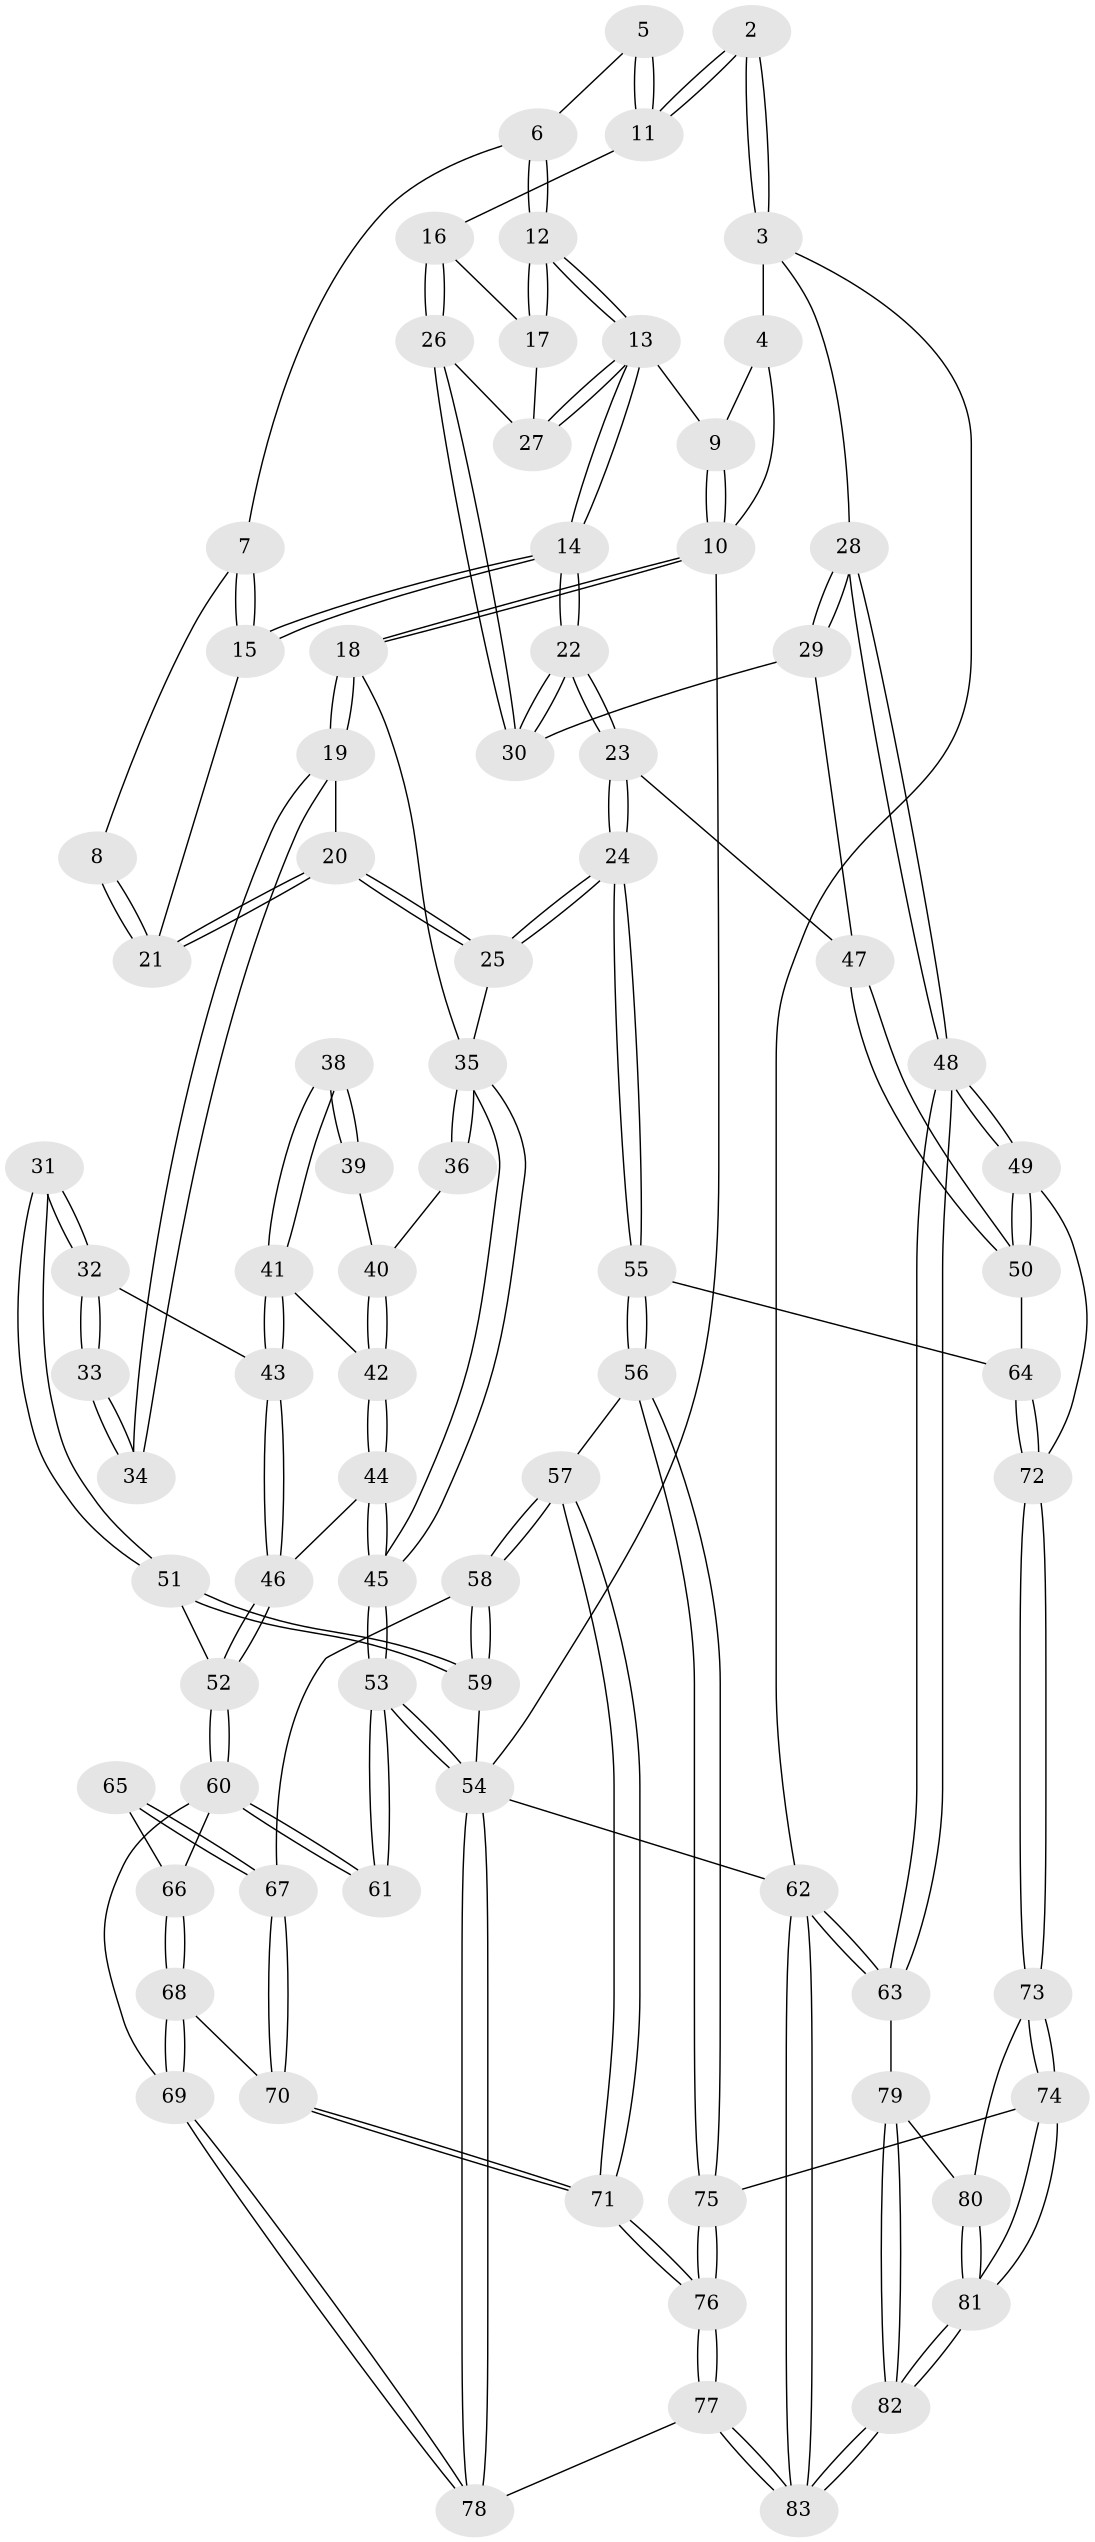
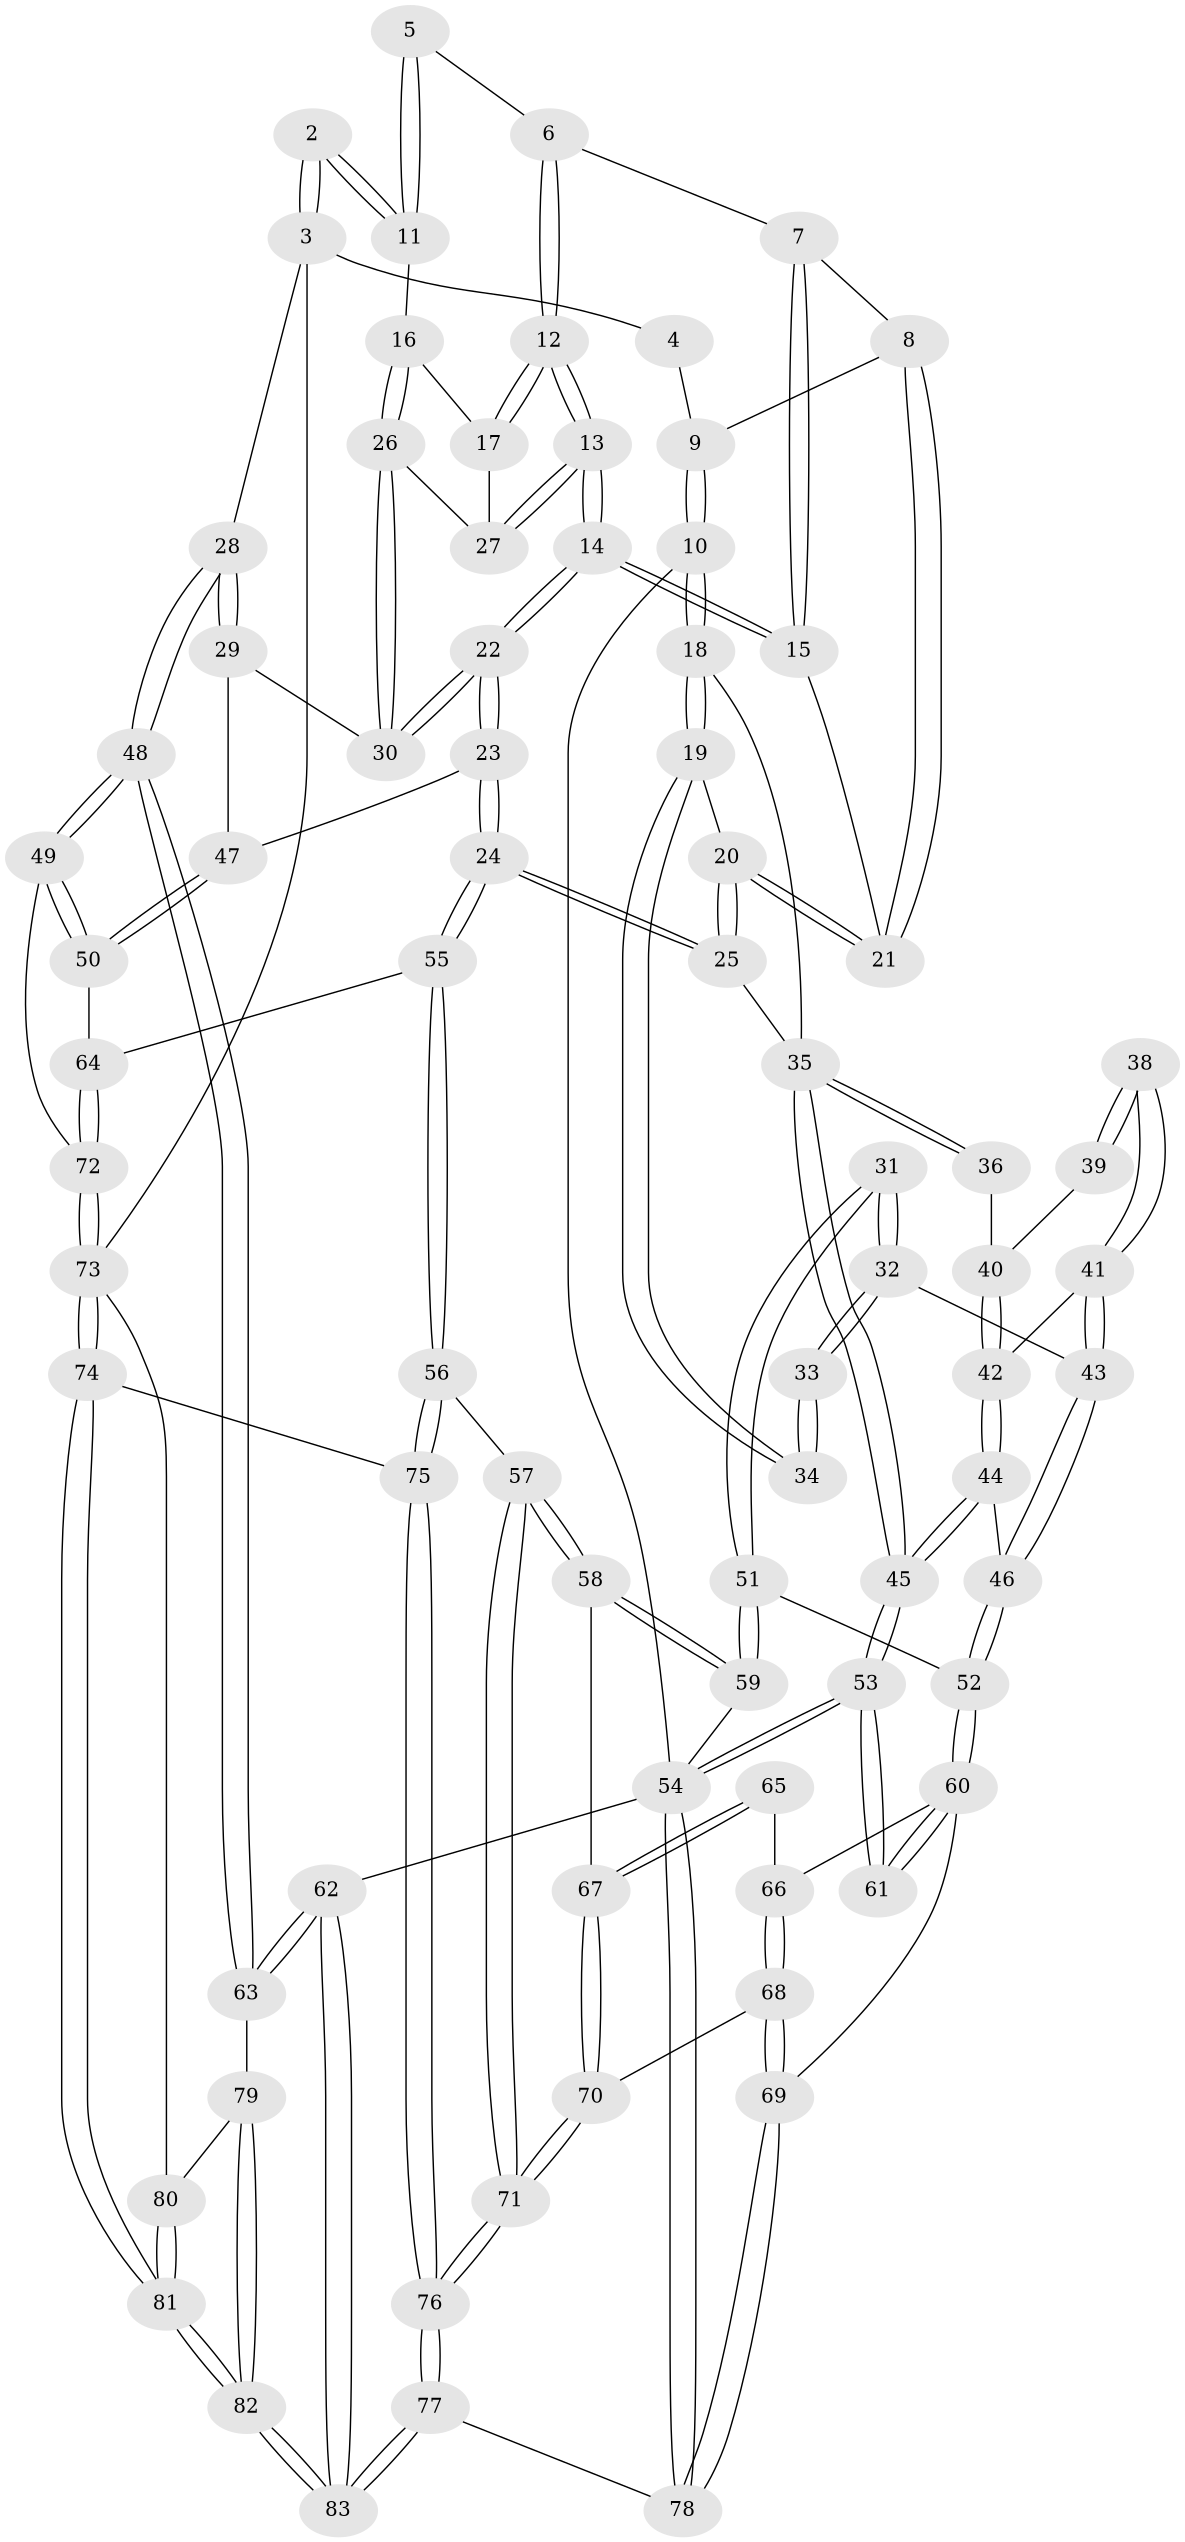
  graph {
    node [color=gray90 style=filled]
    2
    3
    11
    5
    6
    4
    28
    62
    16
    9
    10
    29
    48
    63
    83
    18
    54
    7
    12
    8
    15
    13
    17
    21
    19
    35
    78
    26
    14
    27
    22
    23
    30
    20
    34
    36
    45
    25
    24
    47
    55
    50
    64
    56
    31
    32
    51
    49
    33
    43
    52
    59
    46
    38
    39
    41
    40
    53
    42
    44
    61
    60
    72
    79
    73
    66
    69
    57
    75
    58
    71
    76
    67
    70
    65
    68
    80
    82
    77
    74
    81
    2 -- 3
    2 -- 3
    2 -- 11
    2 -- 11
    3 -- 4
    3 -- 28
-   3 -- 62
+   3 -- 73
    11 -- 16
    5 -- 11
    5 -- 11
    5 -- 6
    6 -- 7
    6 -- 12
    6 -- 12
    4 -- 9
-   4 -- 10
    28 -- 29
    28 -- 29
    28 -- 48
    28 -- 48
    62 -- 63
    62 -- 63
    62 -- 83
    62 -- 83
    16 -- 17
    16 -- 26
    16 -- 26
    9 -- 10
    9 -- 10
    10 -- 18
    10 -- 18
    10 -- 54
    29 -- 30
    29 -- 47
    48 -- 63
    48 -- 63
    48 -- 49
    48 -- 49
    63 -- 79
    18 -- 19
    18 -- 19
    18 -- 35
    54 -- 62
    54 -- 78
    54 -- 78
    7 -- 8
    7 -- 15
    7 -- 15
    12 -- 13
    12 -- 13
    12 -- 17
    12 -- 17
-   13 -- 9
+   8 -- 9
    8 -- 21
    8 -- 21
    15 -- 21
    13 -- 14
    13 -- 14
    13 -- 27
    13 -- 27
    17 -- 27
    19 -- 20
    19 -- 34
    19 -- 34
    35 -- 36
    35 -- 36
    35 -- 45
    35 -- 45
    26 -- 27
    26 -- 30
    26 -- 30
    14 -- 15
    14 -- 15
    14 -- 22
    14 -- 22
    22 -- 23
    22 -- 23
    22 -- 30
    22 -- 30
    23 -- 24
    23 -- 24
    23 -- 47
    20 -- 21
    20 -- 21
    20 -- 25
    20 -- 25
    36 -- 40
    45 -- 53
    45 -- 53
    25 -- 35
    24 -- 25
    24 -- 25
    24 -- 55
    24 -- 55
    47 -- 50
    47 -- 50
    55 -- 64
    55 -- 56
    55 -- 56
    50 -- 64
    64 -- 72
    64 -- 72
    56 -- 57
    56 -- 75
    56 -- 75
    31 -- 32
    31 -- 32
    31 -- 51
    31 -- 51
    32 -- 33
    32 -- 33
    32 -- 43
    51 -- 52
    51 -- 59
    51 -- 59
    49 -- 50
    49 -- 50
    49 -- 72
    33 -- 34
    33 -- 34
    43 -- 46
    43 -- 46
    52 -- 60
    52 -- 60
    59 -- 54
    46 -- 52
    46 -- 52
    38 -- 39
    38 -- 39
    38 -- 41
    38 -- 41
    39 -- 40
    41 -- 43
    41 -- 43
    41 -- 42
    40 -- 42
    40 -- 42
    53 -- 54
    53 -- 54
    53 -- 61
    53 -- 61
    42 -- 44
    42 -- 44
    44 -- 45
    44 -- 45
    44 -- 46
    60 -- 61
    60 -- 61
    60 -- 66
    60 -- 69
    72 -- 73
    72 -- 73
    79 -- 80
    79 -- 82
    79 -- 82
    73 -- 80
    73 -- 74
    73 -- 74
    66 -- 68
    66 -- 68
    69 -- 78
    69 -- 78
    57 -- 58
    57 -- 58
    57 -- 71
    57 -- 71
    75 -- 76
    75 -- 76
    58 -- 59
    58 -- 59
    58 -- 67
    71 -- 76
    71 -- 76
    76 -- 77
    76 -- 77
    67 -- 70
    67 -- 70
    70 -- 71
    70 -- 71
    65 -- 66
    65 -- 67
    65 -- 67
    68 -- 69
    68 -- 69
    68 -- 70
    80 -- 81
    80 -- 81
    82 -- 83
    82 -- 83
    77 -- 83
    77 -- 83
    77 -- 78
    74 -- 75
    74 -- 81
    74 -- 81
    81 -- 82
    81 -- 82
  }
